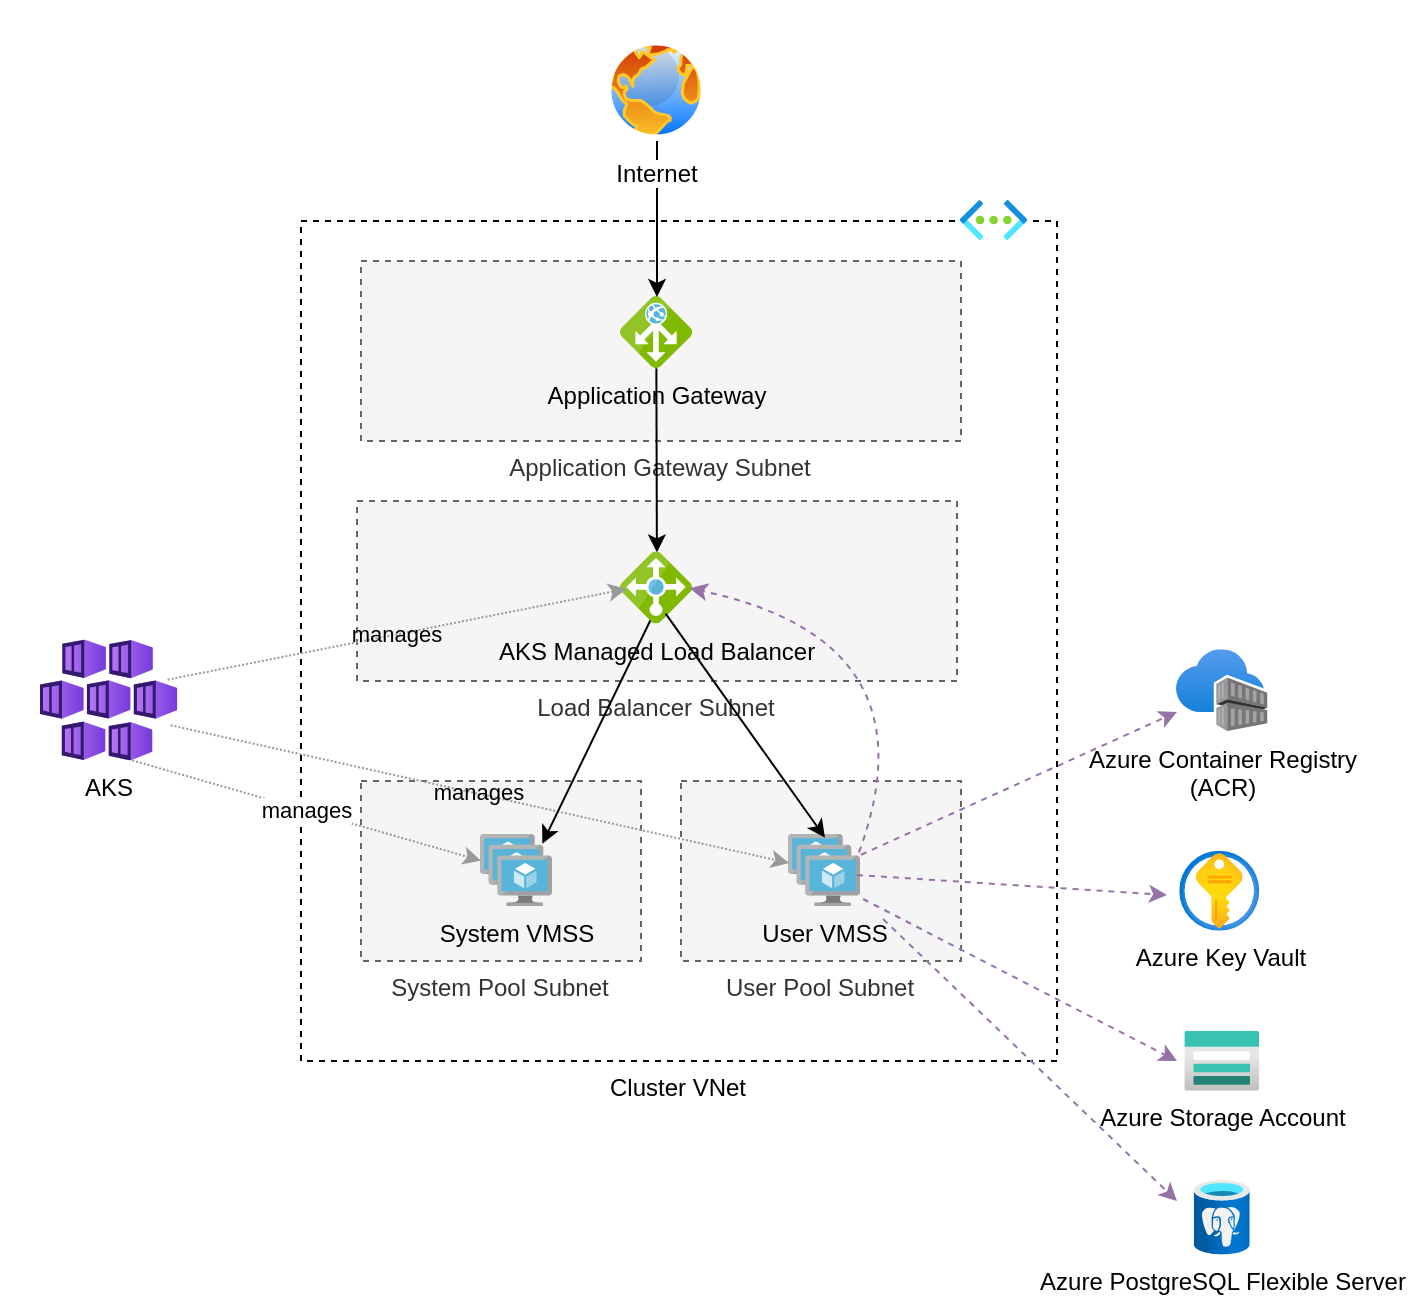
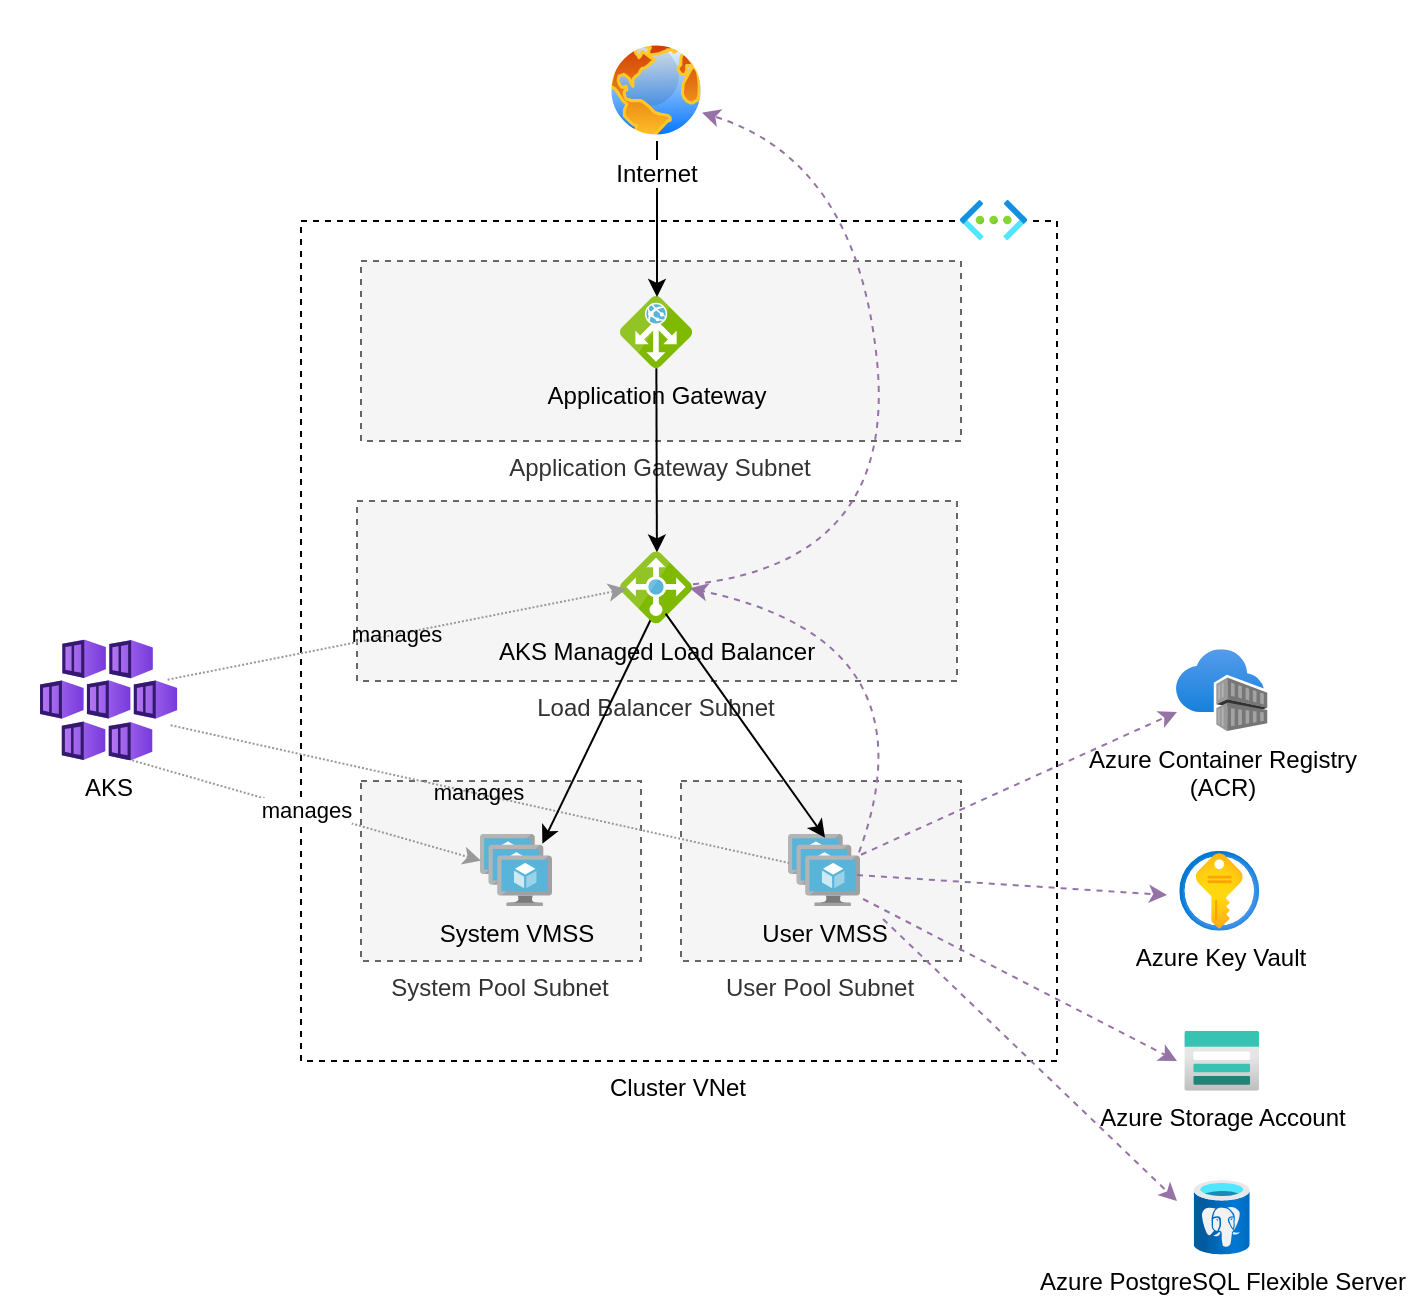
  <mxCell id="0" />
  <mxCell id="1" parent="0" />
  <mxCell id="2" value="Cluster VNet" style="rounded=1;whiteSpace=wrap;html=1;dashed=1;arcSize=0;labelPosition=center;verticalLabelPosition=bottom;align=center;verticalAlign=top;" parent="1" vertex="1"><mxGeometry x="150" y="110" width="378" height="420" as="geometry" /></mxCell>
  <mxCell id="3" value="" style="aspect=fixed;html=1;points=[];align=center;image;fontSize=12;image=img/lib/azure2/networking/Virtual_Networks.svg;imageBackground=#ffffff;" parent="1" vertex="1"><mxGeometry x="480" y="100" width="33.5" height="20" as="geometry" /></mxCell>
  <mxCell id="4" value="Application Gateway Subnet" style="rounded=0;whiteSpace=wrap;html=1;dashed=1;verticalAlign=top;labelPosition=center;verticalLabelPosition=bottom;align=center;fillColor=#f5f5f5;strokeColor=#666666;fontColor=#333333;" parent="1" vertex="1"><mxGeometry x="180" y="130" width="300" height="90" as="geometry" /></mxCell>
  <mxCell id="5" value="Application Gateway" style="aspect=fixed;html=1;points=[];align=center;image;fontSize=12;image=img/lib/mscae/Application_Gateway.svg;dashed=1;labelBackgroundColor=none;" parent="1" vertex="1"><mxGeometry x="310" y="148" width="36" height="36" as="geometry" /></mxCell>
  <mxCell id="6" value="AKS" style="aspect=fixed;html=1;points=[];align=center;image;fontSize=12;image=img/lib/azure2/containers/Kubernetes_Services.svg;dashed=1;" parent="1" vertex="1"><mxGeometry x="20" y="319.7" width="68.67" height="60.59" as="geometry" /></mxCell>
  <mxCell id="7" value="System Pool Subnet" style="rounded=0;whiteSpace=wrap;html=1;dashed=1;verticalAlign=top;labelPosition=center;verticalLabelPosition=bottom;align=center;fillColor=#f5f5f5;strokeColor=#666666;fontColor=#333333;" parent="1" vertex="1"><mxGeometry x="180" y="390" width="140" height="90" as="geometry" /></mxCell>
  <mxCell id="8" value="User Pool Subnet" style="rounded=0;whiteSpace=wrap;html=1;dashed=1;verticalAlign=top;labelPosition=center;verticalLabelPosition=bottom;align=center;fillColor=#f5f5f5;strokeColor=#666666;fontColor=#333333;" parent="1" vertex="1"><mxGeometry x="340" y="390" width="140" height="90" as="geometry" /></mxCell>
  <mxCell id="9" value="System VMSS" style="aspect=fixed;html=1;points=[];align=center;image;fontSize=12;image=img/lib/mscae/VM_Scale_Set.svg;dashed=1;labelBackgroundColor=none;" parent="1" vertex="1"><mxGeometry x="240" y="417" width="36" height="36" as="geometry" /></mxCell>
  <mxCell id="10" value="User VMSS" style="aspect=fixed;html=1;points=[];align=center;image;fontSize=12;image=img/lib/mscae/VM_Scale_Set.svg;dashed=1;labelBackgroundColor=none;" parent="1" vertex="1"><mxGeometry x="394" y="417" width="36" height="36" as="geometry" /></mxCell>
  <mxCell id="11" value="manages" style="endArrow=classic;html=1;exitX=0.94;exitY=0.484;exitDx=0;exitDy=0;exitPerimeter=0;dashed=1;dashPattern=1 1;strokeColor=#999999;startArrow=none;" parent="1" source="19" edge="1"><mxGeometry width="50" height="50" relative="1" as="geometry"><mxPoint x="330" y="360" as="sourcePoint" /><mxPoint x="311" y="300" as="targetPoint" /></mxGeometry></mxCell>
  <mxCell id="12" value="manages" style="endArrow=classic;html=1;exitX=0.664;exitY=0.99;exitDx=0;exitDy=0;exitPerimeter=0;dashed=1;dashPattern=1 1;strokeColor=#999999;" parent="1" source="6" target="9" edge="1"><mxGeometry width="50" height="50" relative="1" as="geometry"><mxPoint x="84.55" y="310.736" as="sourcePoint" /><mxPoint x="321" y="310" as="targetPoint" /></mxGeometry></mxCell>
- <mxCell id="13" value="manages" style="endArrow=classic;html=1;exitX=0.944;exitY=0.7;exitDx=0;exitDy=0;exitPerimeter=0;dashed=1;dashPattern=1 1;strokeColor=#999999;labelBackgroundColor=none;" parent="1" source="6" target="10" edge="1"><mxGeometry width="50" height="50" relative="1" as="geometry"><mxPoint x="65.597" y="341.394" as="sourcePoint" /><mxPoint x="225" y="422.31" as="targetPoint" /></mxGeometry></mxCell>
+ <mxCell id="13" value="manages" style="endArrow=none;html=1;exitX=0.944;exitY=0.7;exitDx=0;exitDy=0;exitPerimeter=0;dashed=1;dashPattern=1 1;strokeColor=#999999;labelBackgroundColor=none;" parent="1" source="6" target="10" edge="1"><mxGeometry width="50" height="50" relative="1" as="geometry"><mxPoint x="65.597" y="341.394" as="sourcePoint" /><mxPoint x="225" y="422.31" as="targetPoint" /></mxGeometry></mxCell>
  <mxCell id="14" style="edgeStyle=none;rounded=0;orthogonalLoop=1;jettySize=auto;html=1;exitX=0.5;exitY=1;exitDx=0;exitDy=0;" parent="1" source="18" target="5" edge="1"><mxGeometry relative="1" as="geometry" /></mxCell>
  <mxCell id="15" value="Load Balancer Subnet" style="rounded=0;whiteSpace=wrap;html=1;dashed=1;verticalAlign=top;labelPosition=center;verticalLabelPosition=bottom;align=center;fillColor=#f5f5f5;strokeColor=#666666;fontColor=#333333;" parent="1" vertex="1"><mxGeometry x="178" y="250" width="300" height="90" as="geometry" /></mxCell>
  <mxCell id="16" style="edgeStyle=none;rounded=0;orthogonalLoop=1;jettySize=auto;html=1;exitX=0.491;exitY=0.991;exitDx=0;exitDy=0;exitPerimeter=0;" parent="1" target="19" edge="1" source="5"><mxGeometry relative="1" as="geometry"><mxPoint x="340" y="170" as="sourcePoint" /><mxPoint x="411.316" y="283.988" as="targetPoint" /></mxGeometry></mxCell>
  <mxCell id="17" style="edgeStyle=none;rounded=0;orthogonalLoop=1;jettySize=auto;html=1;exitX=0.417;exitY=0.925;exitDx=0;exitDy=0;exitPerimeter=0;entryX=0.852;entryY=0.12;entryDx=0;entryDy=0;entryPerimeter=0;" parent="1" source="19" target="9" edge="1"><mxGeometry relative="1" as="geometry"><mxPoint x="399.328" y="312.68" as="sourcePoint" /><mxPoint x="346.8" y="293" as="targetPoint" /></mxGeometry></mxCell>
  <mxCell id="18" value="Internet" style="aspect=fixed;perimeter=ellipsePerimeter;html=1;align=center;shadow=0;dashed=0;spacingTop=3;image;image=img/lib/active_directory/internet_globe.svg;" parent="1" vertex="1"><mxGeometry x="303" y="20" width="50" height="50" as="geometry" /></mxCell>
  <mxCell id="19" value="AKS Managed Load Balancer" style="aspect=fixed;html=1;points=[];align=center;image;fontSize=12;image=img/lib/mscae/Load_Balancer_feature.svg;dashed=1;labelBackgroundColor=none;" parent="1" vertex="1"><mxGeometry x="310" y="275.7" width="36" height="36" as="geometry" /></mxCell>
  <mxCell id="20" value="manages" style="endArrow=classic;html=1;exitX=0.922;exitY=0.324;exitDx=0;exitDy=0;exitPerimeter=0;dashed=1;dashPattern=1 1;strokeColor=#999999;labelBackgroundColor=none;entryX=0.074;entryY=0.508;entryDx=0;entryDy=0;entryPerimeter=0;" parent="1" source="6" target="19" edge="1"><mxGeometry width="50" height="50" relative="1" as="geometry"><mxPoint x="94.824" y="372.113" as="sourcePoint" /><mxPoint x="404" y="434.375" as="targetPoint" /></mxGeometry></mxCell>
  <mxCell id="21" style="edgeStyle=none;rounded=0;orthogonalLoop=1;jettySize=auto;html=1;entryX=0.5;entryY=0.037;entryDx=0;entryDy=0;entryPerimeter=0;exitX=0.62;exitY=0.851;exitDx=0;exitDy=0;exitPerimeter=0;" parent="1" target="10" edge="1" source="19"><mxGeometry relative="1" as="geometry"><mxPoint x="410" y="320" as="sourcePoint" /><mxPoint x="262.672" y="431.32" as="targetPoint" /></mxGeometry></mxCell>
  <mxCell id="22" value="Azure Container Registry&lt;br&gt;(ACR)" style="aspect=fixed;html=1;points=[];align=center;image;fontSize=12;image=img/lib/azure2/containers/Container_Registries.svg;" vertex="1" parent="1"><mxGeometry x="588" y="324.63" width="45.74" height="41.03" as="geometry" /></mxCell>
  <mxCell id="23" value="Azure Key Vault" style="aspect=fixed;html=1;points=[];align=center;image;fontSize=12;image=img/lib/azure2/security/Key_Vaults.svg;" vertex="1" parent="1"><mxGeometry x="589.62" y="425.37" width="40" height="40" as="geometry" /></mxCell>
  <mxCell id="24" value="Azure Storage Account" style="aspect=fixed;html=1;points=[];align=center;image;fontSize=12;image=img/lib/azure2/storage/Storage_Accounts.svg;" vertex="1" parent="1"><mxGeometry x="592.12" y="515.37" width="37.5" height="30" as="geometry" /></mxCell>
  <mxCell id="25" style="edgeStyle=none;rounded=0;orthogonalLoop=1;jettySize=auto;html=1;fillColor=#e1d5e7;strokeColor=#9673a6;dashed=1;" edge="1" parent="1" source="10" target="22"><mxGeometry relative="1" as="geometry"><mxPoint x="342.32" y="316.336" as="sourcePoint" /><mxPoint x="648" y="250" as="targetPoint" /><Array as="points" /></mxGeometry></mxCell>
  <mxCell id="26" style="edgeStyle=none;rounded=0;orthogonalLoop=1;jettySize=auto;html=1;fillColor=#e1d5e7;strokeColor=#9673a6;dashed=1;entryX=-0.165;entryY=0.541;entryDx=0;entryDy=0;entryPerimeter=0;" edge="1" parent="1" target="23"><mxGeometry relative="1" as="geometry"><mxPoint x="428" y="437" as="sourcePoint" /><mxPoint x="598" y="365.478" as="targetPoint" /><Array as="points" /></mxGeometry></mxCell>
  <mxCell id="27" style="edgeStyle=none;rounded=0;orthogonalLoop=1;jettySize=auto;html=1;fillColor=#e1d5e7;strokeColor=#9673a6;dashed=1;exitX=1.028;exitY=0.889;exitDx=0;exitDy=0;exitPerimeter=0;" edge="1" parent="1" source="10"><mxGeometry relative="1" as="geometry"><mxPoint x="438" y="447" as="sourcePoint" /><mxPoint x="588" y="530" as="targetPoint" /><Array as="points" /></mxGeometry></mxCell>
  <mxCell id="28" value="Azure PostgreSQL Flexible Server" style="aspect=fixed;html=1;points=[];align=center;image;fontSize=12;image=img/lib/azure2/databases/Azure_Database_PostgreSQL_Server.svg;" vertex="1" parent="1"><mxGeometry x="596.87" y="590" width="28" height="37.33" as="geometry" /></mxCell>
  <mxCell id="29" style="edgeStyle=none;rounded=0;orthogonalLoop=1;jettySize=auto;html=1;fillColor=#e1d5e7;strokeColor=#9673a6;dashed=1;exitX=1.028;exitY=0.889;exitDx=0;exitDy=0;exitPerimeter=0;" edge="1" parent="1"><mxGeometry relative="1" as="geometry"><mxPoint x="441.008" y="459.004" as="sourcePoint" /><mxPoint x="588" y="600" as="targetPoint" /><Array as="points" /></mxGeometry></mxCell>
  <mxCell id="30" style="edgeStyle=none;orthogonalLoop=1;jettySize=auto;html=1;fillColor=#e1d5e7;strokeColor=#9673a6;dashed=1;entryX=0.954;entryY=0.499;entryDx=0;entryDy=0;entryPerimeter=0;exitX=0.972;exitY=0.241;exitDx=0;exitDy=0;exitPerimeter=0;curved=1;" edge="1" parent="1" source="10" target="19"><mxGeometry relative="1" as="geometry"><mxPoint x="451.008" y="469.004" as="sourcePoint" /><mxPoint x="608" y="550" as="targetPoint" /><Array as="points"><mxPoint x="468" y="320" /></Array></mxGeometry></mxCell>
+ <mxCell id="31" style="edgeStyle=none;orthogonalLoop=1;jettySize=auto;html=1;fillColor=#e1d5e7;strokeColor=#9673a6;dashed=1;entryX=1;entryY=0.75;entryDx=0;entryDy=0;curved=1;" edge="1" parent="1" source="19" target="18"><mxGeometry relative="1" as="geometry"><mxPoint x="438.992" y="435.676" as="sourcePoint" /><mxPoint x="354.344" y="303.664" as="targetPoint" /><Array as="points"><mxPoint x="448" y="280" /><mxPoint x="428" y="80" /></Array></mxGeometry></mxCell>
